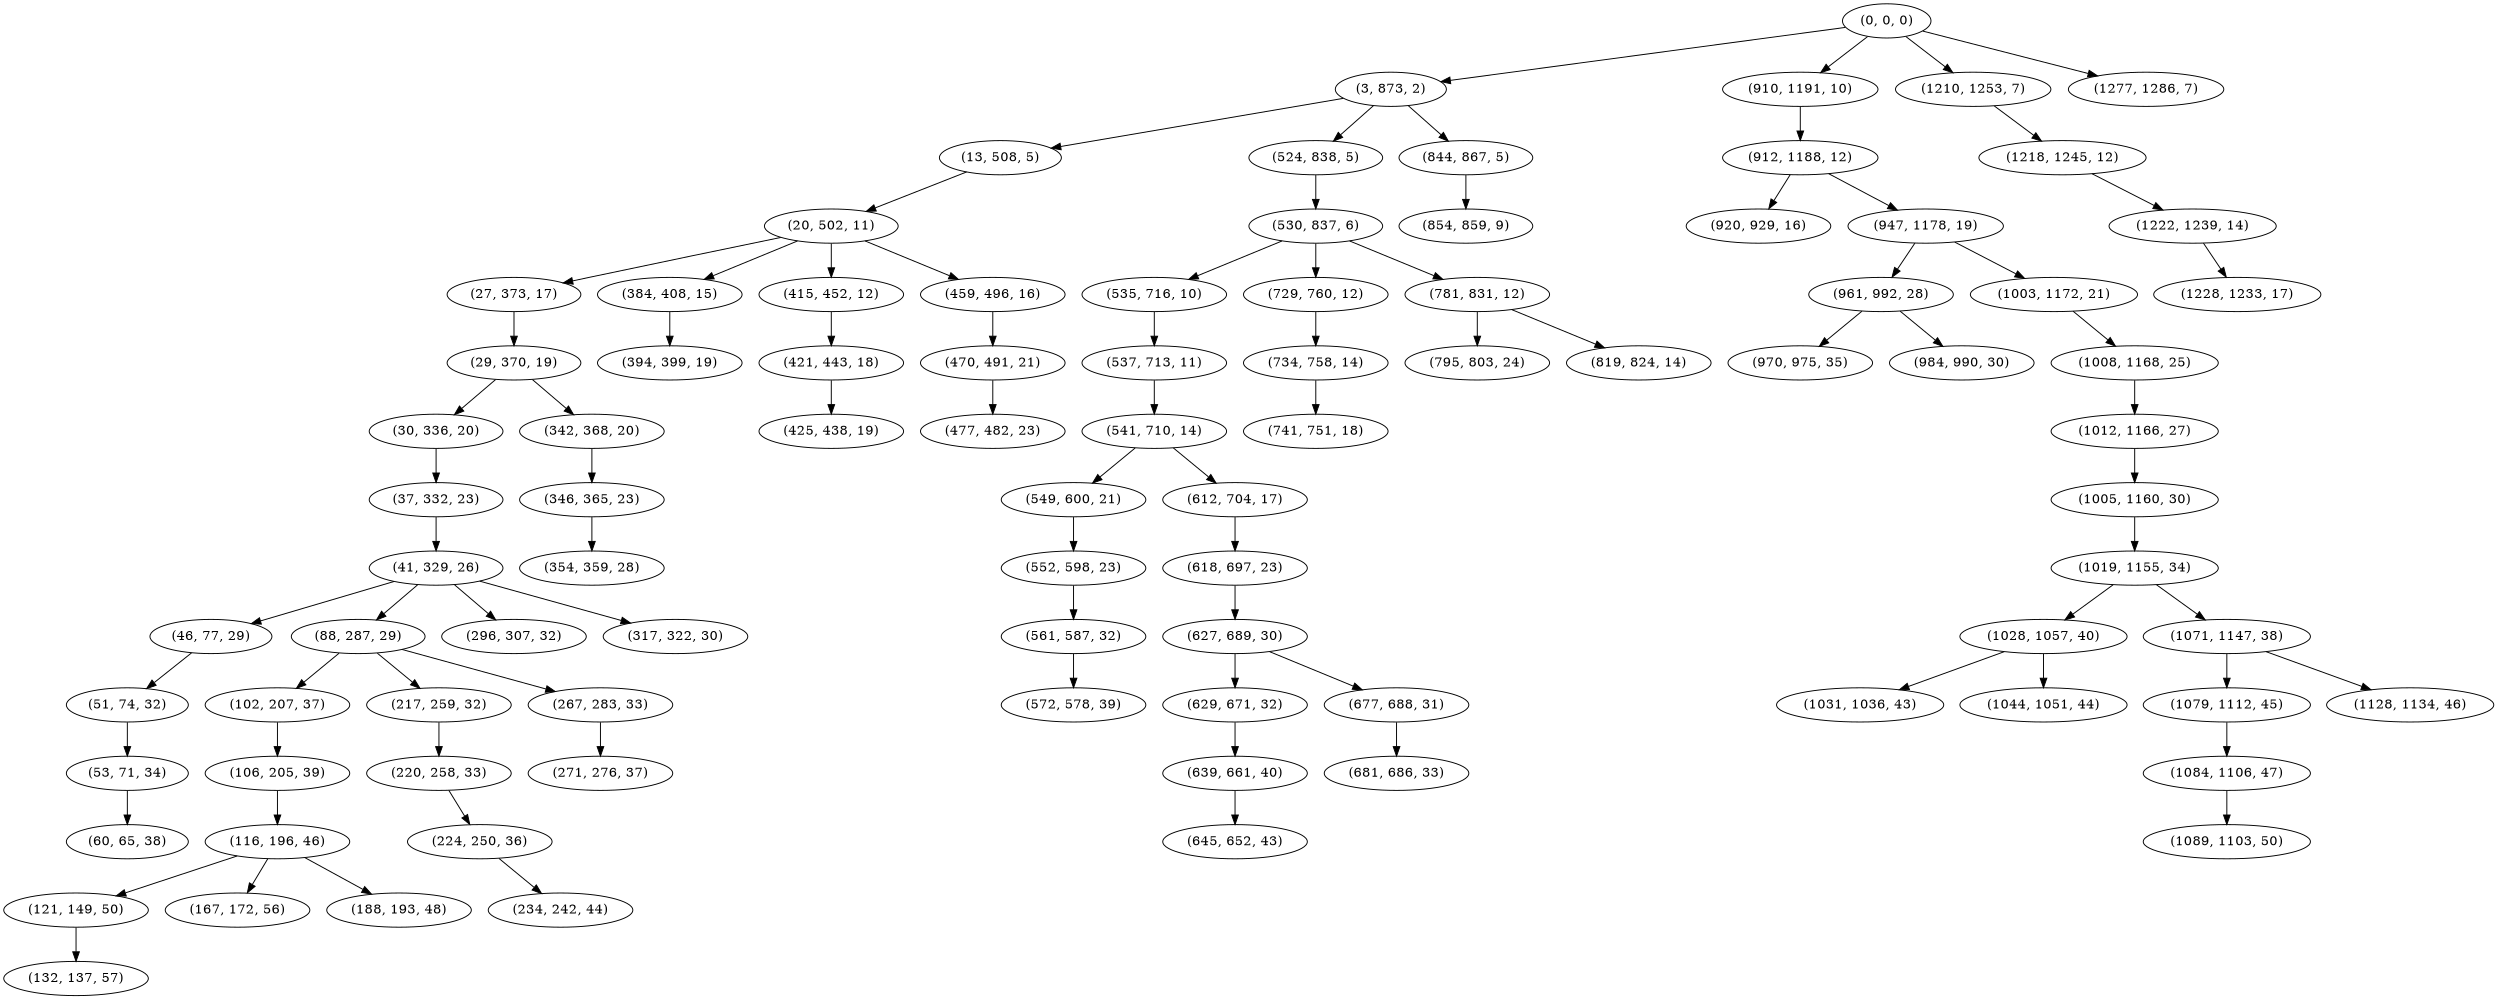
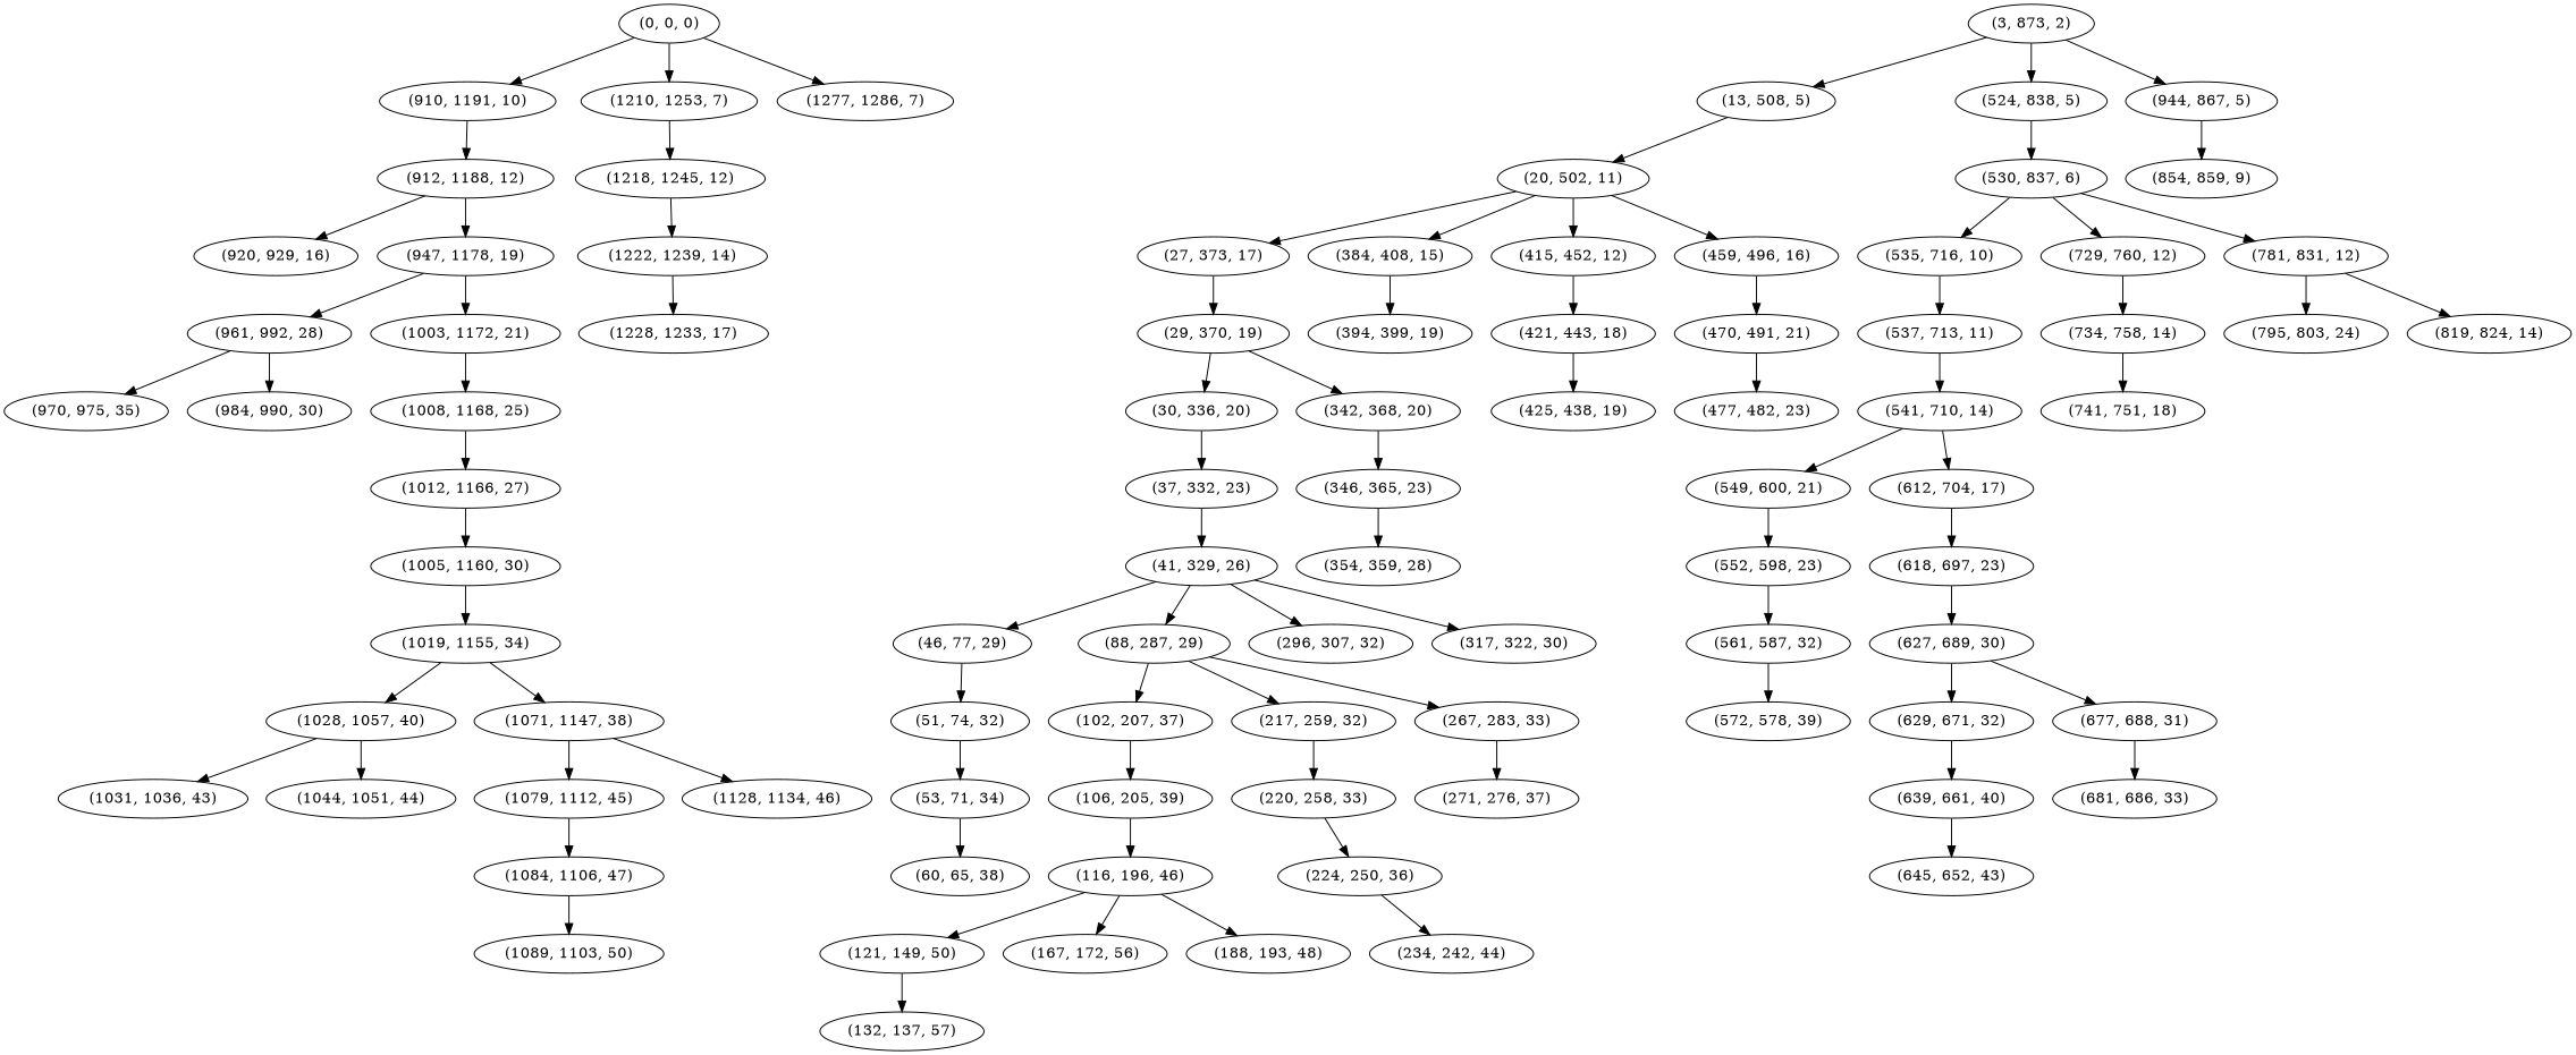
  digraph {
    "(0, 0, 0)"
    "(3, 873, 2)"
    "(910, 1191, 10)"
    "(1210, 1253, 7)"
    "(1277, 1286, 7)"
    "(13, 508, 5)"
    "(524, 838, 5)"
-   "(844, 867, 5)"
+   "(844, 867, 5)" [label="(944, 867, 5)"]
    "(912, 1188, 12)"
    "(1218, 1245, 12)"
    "(20, 502, 11)"
    "(530, 837, 6)"
    "(854, 859, 9)"
    "(27, 373, 17)"
    "(384, 408, 15)"
    "(415, 452, 12)"
    "(459, 496, 16)"
    "(29, 370, 19)"
    "(394, 399, 19)"
    "(421, 443, 18)"
    "(470, 491, 21)"
    "(30, 336, 20)"
    "(342, 368, 20)"
    "(37, 332, 23)"
    "(346, 365, 23)"
    "(41, 329, 26)"
    "(46, 77, 29)"
    "(88, 287, 29)"
    "(296, 307, 32)"
    "(317, 322, 30)"
    "(51, 74, 32)"
    "(102, 207, 37)"
    "(217, 259, 32)"
    "(267, 283, 33)"
    "(53, 71, 34)"
    "(60, 65, 38)"
    "(106, 205, 39)"
    "(220, 258, 33)"
    "(271, 276, 37)"
    "(116, 196, 46)"
    "(121, 149, 50)"
    "(167, 172, 56)"
    "(188, 193, 48)"
    "(132, 137, 57)"
    "(224, 250, 36)"
    "(234, 242, 44)"
    "(354, 359, 28)"
    "(425, 438, 19)"
    "(477, 482, 23)"
    "(535, 716, 10)"
    "(729, 760, 12)"
    "(781, 831, 12)"
    "(537, 713, 11)"
    "(734, 758, 14)"
    "(795, 803, 24)"
    "(819, 824, 14)"
    "(541, 710, 14)"
    "(549, 600, 21)"
    "(612, 704, 17)"
    "(552, 598, 23)"
    "(618, 697, 23)"
    "(561, 587, 32)"
    "(572, 578, 39)"
    "(627, 689, 30)"
    "(629, 671, 32)"
    "(677, 688, 31)"
    "(639, 661, 40)"
    "(681, 686, 33)"
    "(645, 652, 43)"
    "(741, 751, 18)"
    "(920, 929, 16)"
    "(947, 1178, 19)"
    "(961, 992, 28)"
    "(1003, 1172, 21)"
    "(970, 975, 35)"
    "(984, 990, 30)"
    "(1008, 1168, 25)"
    "(1012, 1166, 27)"
    n79 [label="(1005, 1160, 30)"]
    "(1019, 1155, 34)"
    "(1028, 1057, 40)"
    "(1071, 1147, 38)"
    "(1031, 1036, 43)"
    "(1044, 1051, 44)"
    "(1079, 1112, 45)"
    "(1128, 1134, 46)"
    "(1084, 1106, 47)"
    "(1089, 1103, 50)"
    "(1222, 1239, 14)"
    "(1228, 1233, 17)"
-   "(0, 0, 0)" -> "(3, 873, 2)"
    "(0, 0, 0)" -> "(910, 1191, 10)"
    "(0, 0, 0)" -> "(1210, 1253, 7)"
    "(0, 0, 0)" -> "(1277, 1286, 7)"
    "(3, 873, 2)" -> "(13, 508, 5)"
    "(3, 873, 2)" -> "(524, 838, 5)"
    "(3, 873, 2)" -> "(844, 867, 5)"
    "(910, 1191, 10)" -> "(912, 1188, 12)"
    "(1210, 1253, 7)" -> "(1218, 1245, 12)"
    "(13, 508, 5)" -> "(20, 502, 11)"
    "(524, 838, 5)" -> "(530, 837, 6)"
    "(844, 867, 5)" -> "(854, 859, 9)"
    "(912, 1188, 12)" -> "(920, 929, 16)"
    "(912, 1188, 12)" -> "(947, 1178, 19)"
    "(1218, 1245, 12)" -> "(1222, 1239, 14)"
    "(20, 502, 11)" -> "(27, 373, 17)"
    "(20, 502, 11)" -> "(384, 408, 15)"
    "(20, 502, 11)" -> "(415, 452, 12)"
    "(20, 502, 11)" -> "(459, 496, 16)"
    "(530, 837, 6)" -> "(535, 716, 10)"
    "(530, 837, 6)" -> "(729, 760, 12)"
    "(530, 837, 6)" -> "(781, 831, 12)"
    "(27, 373, 17)" -> "(29, 370, 19)"
    "(384, 408, 15)" -> "(394, 399, 19)"
    "(415, 452, 12)" -> "(421, 443, 18)"
    "(459, 496, 16)" -> "(470, 491, 21)"
    "(29, 370, 19)" -> "(30, 336, 20)"
    "(29, 370, 19)" -> "(342, 368, 20)"
    "(421, 443, 18)" -> "(425, 438, 19)"
    "(470, 491, 21)" -> "(477, 482, 23)"
    "(30, 336, 20)" -> "(37, 332, 23)"
    "(342, 368, 20)" -> "(346, 365, 23)"
    "(37, 332, 23)" -> "(41, 329, 26)"
    "(346, 365, 23)" -> "(354, 359, 28)"
    "(41, 329, 26)" -> "(46, 77, 29)"
    "(41, 329, 26)" -> "(88, 287, 29)"
    "(41, 329, 26)" -> "(296, 307, 32)"
    "(41, 329, 26)" -> "(317, 322, 30)"
    "(46, 77, 29)" -> "(51, 74, 32)"
    "(88, 287, 29)" -> "(102, 207, 37)"
    "(88, 287, 29)" -> "(217, 259, 32)"
    "(88, 287, 29)" -> "(267, 283, 33)"
    "(51, 74, 32)" -> "(53, 71, 34)"
    "(102, 207, 37)" -> "(106, 205, 39)"
    "(217, 259, 32)" -> "(220, 258, 33)"
    "(267, 283, 33)" -> "(271, 276, 37)"
    "(53, 71, 34)" -> "(60, 65, 38)"
    "(106, 205, 39)" -> "(116, 196, 46)"
    "(220, 258, 33)" -> "(224, 250, 36)"
    "(116, 196, 46)" -> "(121, 149, 50)"
    "(116, 196, 46)" -> "(167, 172, 56)"
    "(116, 196, 46)" -> "(188, 193, 48)"
    "(121, 149, 50)" -> "(132, 137, 57)"
    "(224, 250, 36)" -> "(234, 242, 44)"
    "(535, 716, 10)" -> "(537, 713, 11)"
    "(729, 760, 12)" -> "(734, 758, 14)"
    "(781, 831, 12)" -> "(795, 803, 24)"
    "(781, 831, 12)" -> "(819, 824, 14)"
    "(537, 713, 11)" -> "(541, 710, 14)"
    "(734, 758, 14)" -> "(741, 751, 18)"
    "(541, 710, 14)" -> "(549, 600, 21)"
    "(541, 710, 14)" -> "(612, 704, 17)"
    "(549, 600, 21)" -> "(552, 598, 23)"
    "(612, 704, 17)" -> "(618, 697, 23)"
    "(552, 598, 23)" -> "(561, 587, 32)"
    "(618, 697, 23)" -> "(627, 689, 30)"
    "(561, 587, 32)" -> "(572, 578, 39)"
    "(627, 689, 30)" -> "(629, 671, 32)"
    "(627, 689, 30)" -> "(677, 688, 31)"
    "(629, 671, 32)" -> "(639, 661, 40)"
    "(677, 688, 31)" -> "(681, 686, 33)"
    "(639, 661, 40)" -> "(645, 652, 43)"
    "(947, 1178, 19)" -> "(961, 992, 28)"
    "(947, 1178, 19)" -> "(1003, 1172, 21)"
    "(961, 992, 28)" -> "(970, 975, 35)"
    "(961, 992, 28)" -> "(984, 990, 30)"
    "(1003, 1172, 21)" -> "(1008, 1168, 25)"
    "(1008, 1168, 25)" -> "(1012, 1166, 27)"
    "(1012, 1166, 27)" -> n79
    n79 -> "(1019, 1155, 34)"
    "(1019, 1155, 34)" -> "(1028, 1057, 40)"
    "(1019, 1155, 34)" -> "(1071, 1147, 38)"
    "(1028, 1057, 40)" -> "(1031, 1036, 43)"
    "(1028, 1057, 40)" -> "(1044, 1051, 44)"
    "(1071, 1147, 38)" -> "(1079, 1112, 45)"
    "(1071, 1147, 38)" -> "(1128, 1134, 46)"
    "(1079, 1112, 45)" -> "(1084, 1106, 47)"
    "(1084, 1106, 47)" -> "(1089, 1103, 50)"
    "(1222, 1239, 14)" -> "(1228, 1233, 17)"
  }
